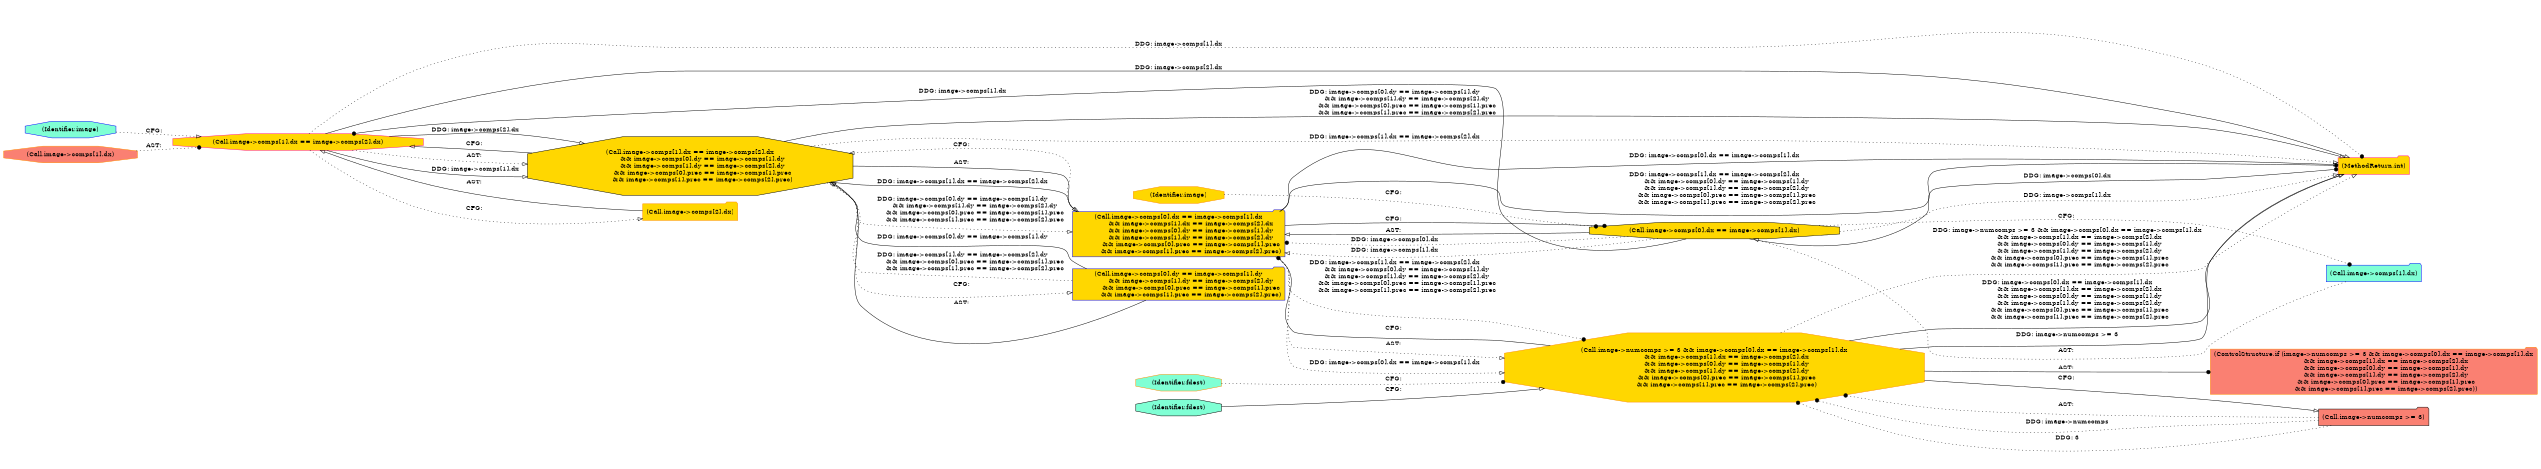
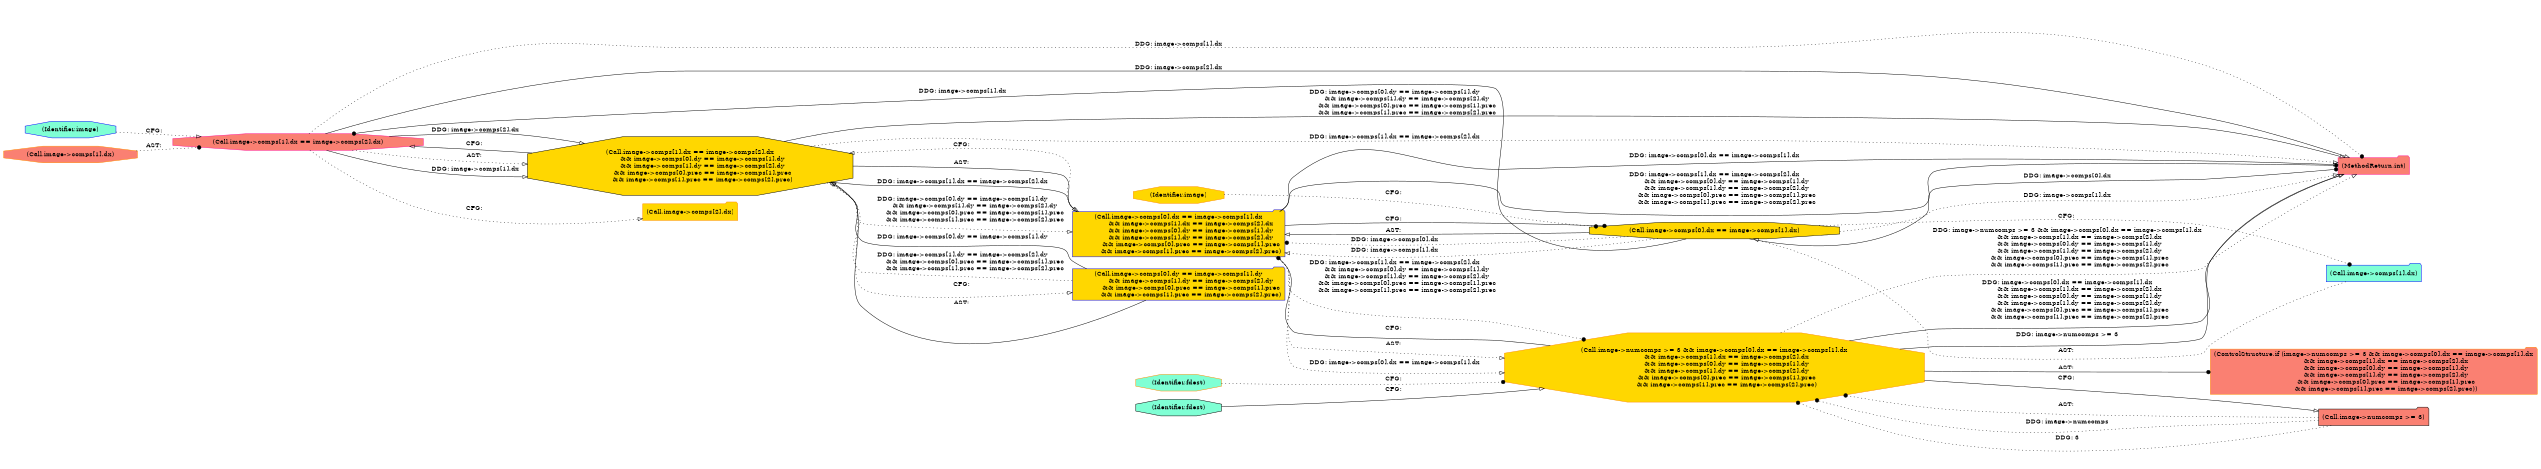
  digraph {
    rankdir=LR
    node [color=darkorange fillcolor=gold shape=octagon style=filled]
    edge [arrowhead=onormal style=dotted]
-   n1 [color=deeppink label="(Call,image->comps[1].dx == image->comps[2].dx)"]
+   n1 [color=deeppink fillcolor=salmon label="(Call,image->comps[1].dx == image->comps[2].dx)"]
    n2 [color=black label="(Call,image->comps[1].dx == image->comps[2].dx\n            && image->comps[0].dy == image->comps[1].dy\n            && image->comps[1].dy == image->comps[2].dy\n            && image->comps[0].prec == image->comps[1].prec\n            && image->comps[1].prec == image->comps[2].prec)"]
    n3 [label="(Call,image->comps[2].dx)" shape=folder]
-   n4 [color=deeppink label="(MethodReturn,int)" shape=folder]
+   n4 [color=deeppink fillcolor=salmon label="(MethodReturn,int)" shape=folder]
    n5 [color=blue label="(Call,image->comps[0].dx == image->comps[1].dx\n            && image->comps[1].dx == image->comps[2].dx\n            && image->comps[0].dy == image->comps[1].dy\n            && image->comps[1].dy == image->comps[2].dy\n            && image->comps[0].prec == image->comps[1].prec\n            && image->comps[1].prec == image->comps[2].prec)" shape=folder]
    n6 [color=blue label="(Call,image->comps[0].dy == image->comps[1].dy\n            && image->comps[1].dy == image->comps[2].dy\n            && image->comps[0].prec == image->comps[1].prec\n            && image->comps[1].prec == image->comps[2].prec)" shape=folder]
    n7 [color=black label="(Call,image->comps[0].dx == image->comps[1].dx)"]
    n8 [color=blue fillcolor=aquamarine label="(Call,image->comps[1].dx)" shape=folder]
    n9 [label="(Call,image->numcomps >= 3 && image->comps[0].dx == image->comps[1].dx\n            && image->comps[1].dx == image->comps[2].dx\n            && image->comps[0].dy == image->comps[1].dy\n            && image->comps[1].dy == image->comps[2].dy\n            && image->comps[0].prec == image->comps[1].prec\n            && image->comps[1].prec == image->comps[2].prec)"]
    n10 [color=black fillcolor=salmon label="(Call,image->numcomps >= 3)" shape=folder]
    n11 [fillcolor=salmon label="(ControlStructure,if (image->numcomps >= 3 && image->comps[0].dx == image->comps[1].dx\n            && image->comps[1].dx == image->comps[2].dx\n            && image->comps[0].dy == image->comps[1].dy\n            && image->comps[1].dy == image->comps[2].dy\n            && image->comps[0].prec == image->comps[1].prec\n            && image->comps[1].prec == image->comps[2].prec))" shape=folder]
    n12 [color=black fillcolor=aquamarine label="(Identifier,fdest)"]
    n13 [color=blue fillcolor=aquamarine label="(Identifier,image)"]
    n14 [fillcolor=aquamarine label="(Identifier,fdest)"]
    n15 [label="(Identifier,image)"]
    n16 [fillcolor=salmon label="(Call,image->comps[1].dx)"]
    n1 -> n2 [label="AST: "]
    n1 -> n2 [label="DDG: image->comps[1].dx" style=solid]
    n1 -> n2 [label="DDG: image->comps[2].dx" style=solid]
    n1 -> n3 [label="CFG: "]
    n1 -> n4 [arrowhead=dot label="DDG: image->comps[1].dx"]
    n1 -> n4 [label="DDG: image->comps[2].dx" style=solid]
    n2 -> n1 [label="CFG: " style=solid]
    n2 -> n4 [label="DDG: image->comps[0].dy == image->comps[1].dy\n            && image->comps[1].dy == image->comps[2].dy\n            && image->comps[0].prec == image->comps[1].prec\n            && image->comps[1].prec == image->comps[2].prec" style=solid]
    n2 -> n4 [label="DDG: image->comps[1].dx == image->comps[2].dx"]
    n2 -> n5 [label="AST: " style=solid]
    n2 -> n5 [label="DDG: image->comps[1].dx == image->comps[2].dx" style=solid]
    n2 -> n5 [label="DDG: image->comps[0].dy == image->comps[1].dy\n            && image->comps[1].dy == image->comps[2].dy\n            && image->comps[0].prec == image->comps[1].prec\n            && image->comps[1].prec == image->comps[2].prec"]
    n2 -> n6 [label="CFG: "]
-   n3 -> n1 [label="AST: " style=solid]
    n5 -> n2 [label="CFG: "]
    n5 -> n4 [label="DDG: image->comps[0].dx == image->comps[1].dx" style=solid]
    n5 -> n4 [arrowhead=dot label="DDG: image->comps[1].dx == image->comps[2].dx\n            && image->comps[0].dy == image->comps[1].dy\n            && image->comps[1].dy == image->comps[2].dy\n            && image->comps[0].prec == image->comps[1].prec\n            && image->comps[1].prec == image->comps[2].prec" style=solid]
    n5 -> n7 [arrowhead=dot label="CFG: " style=solid]
    n5 -> n9 [label="AST: "]
    n5 -> n9 [label="DDG: image->comps[0].dx == image->comps[1].dx"]
    n5 -> n9 [arrowhead=dot label="DDG: image->comps[1].dx == image->comps[2].dx\n            && image->comps[0].dy == image->comps[1].dy\n            && image->comps[1].dy == image->comps[2].dy\n            && image->comps[0].prec == image->comps[1].prec\n            && image->comps[1].prec == image->comps[2].prec"]
    n6 -> n2 [label="AST: " style=solid]
    n6 -> n2 [label="DDG: image->comps[0].dy == image->comps[1].dy" style=solid]
    n6 -> n2 [label="DDG: image->comps[1].dy == image->comps[2].dy\n            && image->comps[0].prec == image->comps[1].prec\n            && image->comps[1].prec == image->comps[2].prec"]
    n7 -> n1 [arrowhead=dot label="DDG: image->comps[1].dx" style=solid]
    n7 -> n4 [arrowhead=dot label="DDG: image->comps[0].dx" style=solid]
    n7 -> n4 [label="DDG: image->comps[1].dx"]
    n7 -> n5 [label="AST: " style=solid]
    n7 -> n5 [arrowhead=dot label="DDG: image->comps[0].dx"]
    n7 -> n5 [label="DDG: image->comps[1].dx"]
    n7 -> n8 [arrowhead=dot label="CFG: "]
    n8 -> n7 [label="AST: "]
    n9 -> n4 [label="DDG: image->numcomps >= 3 && image->comps[0].dx == image->comps[1].dx\n            && image->comps[1].dx == image->comps[2].dx\n            && image->comps[0].dy == image->comps[1].dy\n            && image->comps[1].dy == image->comps[2].dy\n            && image->comps[0].prec == image->comps[1].prec\n            && image->comps[1].prec == image->comps[2].prec"]
    n9 -> n4 [label="DDG: image->comps[0].dx == image->comps[1].dx\n            && image->comps[1].dx == image->comps[2].dx\n            && image->comps[0].dy == image->comps[1].dy\n            && image->comps[1].dy == image->comps[2].dy\n            && image->comps[0].prec == image->comps[1].prec\n            && image->comps[1].prec == image->comps[2].prec" style=solid]
    n9 -> n4 [label="DDG: image->numcomps >= 3" style=solid]
    n9 -> n5 [arrowhead=dot label="CFG: " style=solid]
    n9 -> n10 [label="CFG: " style=solid]
    n9 -> n11 [arrowhead=dot label="AST: " style=solid]
    n10 -> n9 [arrowhead=dot label="AST: "]
    n10 -> n9 [arrowhead=dot label="DDG: image->numcomps"]
    n10 -> n9 [arrowhead=dot label="DDG: 3"]
    n12 -> n9 [label="CFG: " style=solid]
    n13 -> n1 [label="CFG: "]
    n14 -> n9 [arrowhead=dot label="CFG: "]
    n15 -> n7 [arrowhead=dot label="CFG: "]
    n16 -> n1 [arrowhead=dot label="AST: "]
  }
